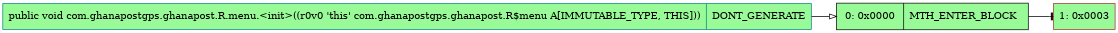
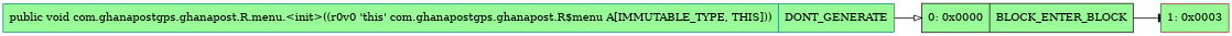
  digraph {
    rankdir=LR
    node [shape=record style=filled fillcolor=palegreen]
-   n1 [color=black label="{0\:\ 0x0000|MTH_ENTER_BLOCK\l}"]
+   n1 [color=black label="{0\:\ 0x0000|BLOCK_ENTER_BLOCK\l}"]
    n2 [color=brown label="{1\:\ 0x0003}"]
    n3 [label="{public void com.ghanapostgps.ghanapost.R.menu.\<init\>((r0v0 'this' com.ghanapostgps.ghanapost.R$menu A[IMMUTABLE_TYPE, THIS]))  | DONT_GENERATE\l}" color=teal]
    subgraph cluster_1 {
      label="R(0)"
    }
    n1 -> n2 [arrowhead=tee]
    n3 -> n1 [arrowhead=onormal]
  }
